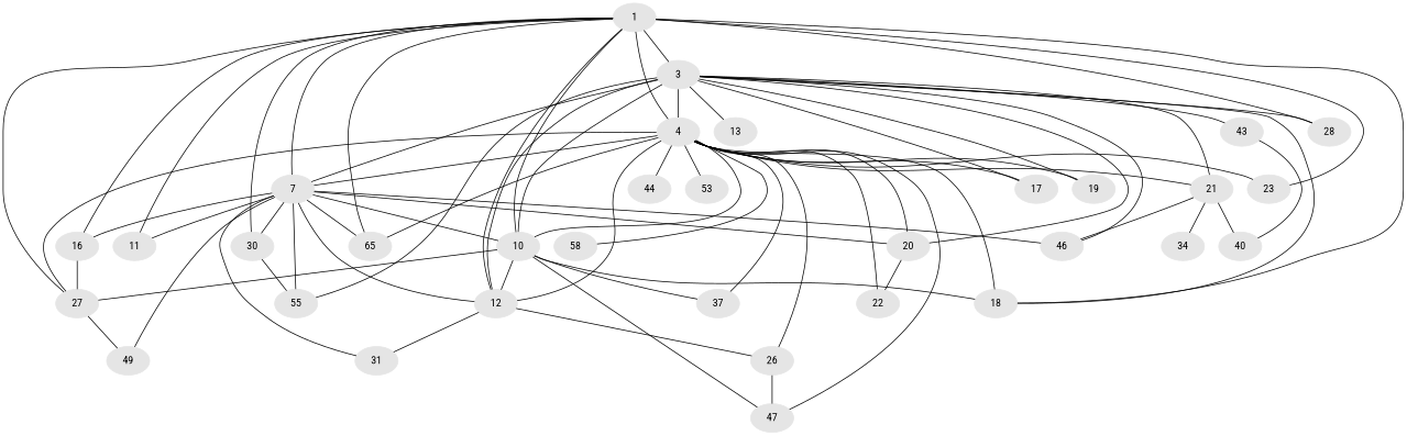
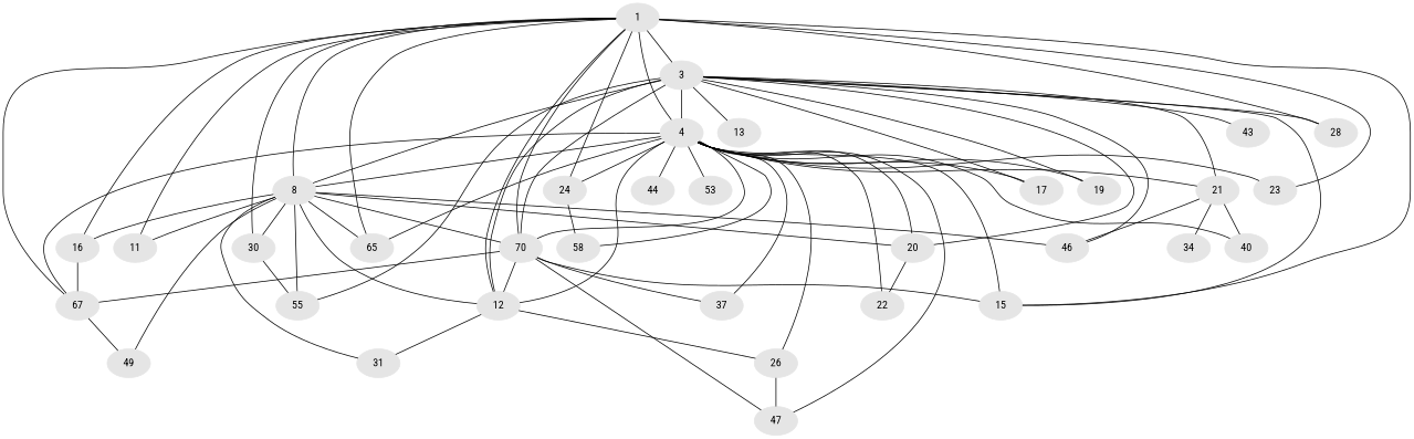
  graph {
    fontname="Roboto Condensed"
    node [color=gray90 fontname="Roboto Condensed" style=filled]
    edge [fontname="Roboto Condensed"]
    1 [super="+2+42"]
    3 [super="+6+25+35"]
    4 [super="+36+66+69+56+5"]
-   8 [super="+9+18" label=7]
-   10
+   8 [super="+9+18"]
+   10 [label=70]
    11
    12 [super="+54+14"]
-   15 [super="+38+63" label=18]
+   15 [super="+38+63"]
    16
    23
-   27 [super="+41"]
+   24
+   27 [super="+41" label=67]
    28
    30
    n15 [label=65]
    13
    17
    19
    20 [super="+50+32"]
    21
    n21 [label=43]
    46
    55
    22
    26 [super="+67"]
    37
    40 [super="+51"]
    44
    47
    53
    58
    31
    49
    34 [super="+60"]
    1 -- 3 [weight=5]
    1 -- 4 [weight=8]
    1 -- 8 [weight=4]
    1 -- 10 [weight=2]
    1 -- 11
    1 -- 12
    1 -- 15
    1 -- 16
    1 -- 23
+   1 -- 24
    1 -- 27
    1 -- 28
    1 -- 30
    1 -- n15
    3 -- 4 [weight=6]
    3 -- 8 [weight=5]
    3 -- 10 [weight=2]
    3 -- 12
    3 -- 15
    3 -- 28
    3 -- 13
    3 -- 17
    3 -- 19
    3 -- 20 [weight=2]
    3 -- 21
    3 -- n21 [weight=2]
    3 -- 46
    3 -- 55
    4 -- 8 [weight=8]
    4 -- 10 [weight=4]
    4 -- 12 [weight=2]
    4 -- 15 [weight=2]
    4 -- 23
+   4 -- 24
    4 -- 27
    4 -- n15
    4 -- 17
    4 -- 19
    4 -- 20 [weight=3]
    4 -- 21
    4 -- 22 [weight=2]
    4 -- 26
    4 -- 37
-   n21 -- 40 [weight=2]
+   4 -- 40 [weight=2]
    4 -- 44
    4 -- 47
    4 -- 53 [weight=2]
    4 -- 58
    8 -- 10 [weight=2]
    8 -- 11
    8 -- 12
    8 -- 16
    8 -- 30
    8 -- n15
    8 -- 20
    8 -- 46 [weight=2]
    8 -- 55
    8 -- 31
    8 -- 49
    10 -- 12
    10 -- 15
    10 -- 27
    10 -- 37
    10 -- 47
    12 -- 26
    12 -- 31
    16 -- 27
+   24 -- 58
    27 -- 49
    30 -- 55
    20 -- 22
    21 -- 46
    21 -- 40
    21 -- 34
    26 -- 47
  }
